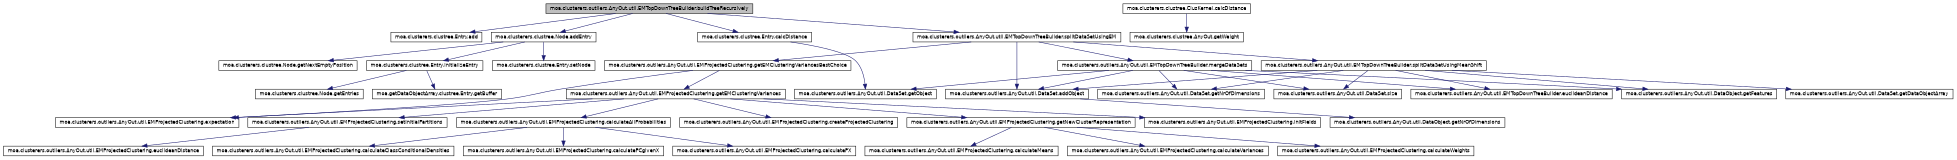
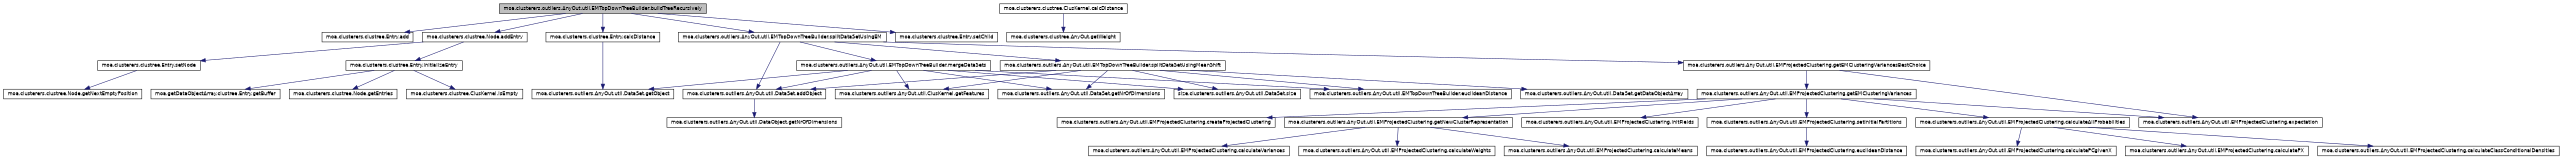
  digraph {
    rankdir=TB
    node [color=black fillcolor=white fontname=Helvetica fontsize=10 shape=record style=filled]
    edge [color=midnightblue fontname=Helvetica fontsize=10 labelfontname=Helvetica labelfontsize=10 style=solid]
    n1 [fillcolor=grey75 fontcolor=black height=0.2 label="moa.clusterers.outliers.AnyOut.util.EMTopDownTreeBuilder.buildTreeRecursively" width=0.4]
    n2 [height=0.2 label="moa.clusterers.clustree.Entry.add" width=0.4]
    n3 [height=0.2 label="moa.clusterers.clustree.Node.addEntry" width=0.4]
    n4 [height=0.2 label="moa.clusterers.clustree.Entry.calcDistance" width=0.4]
+   n5 [height=0.2 label="moa.clusterers.clustree.Entry.setChild" width=0.4]
    n6 [height=0.2 label="moa.clusterers.outliers.AnyOut.util.EMTopDownTreeBuilder.splitDataSetUsingEM" width=0.4]
    n7 [height=0.2 label="moa.clusterers.clustree.Node.getNextEmptyPosition" width=0.4]
    n8 [height=0.2 label="moa.clusterers.clustree.Entry.initializeEntry" width=0.4]
    n9 [height=0.2 label="moa.clusterers.clustree.Entry.setNode" width=0.4]
    n10 [height=0.2 label="moa.clusterers.outliers.AnyOut.util.DataSet.getObject" width=0.4]
    n11 [height=0.2 label="moa.clusterers.outliers.AnyOut.util.DataSet.addObject" width=0.4]
    n12 [height=0.2 label="moa.clusterers.outliers.AnyOut.util.EMProjectedClustering.getEMClusteringVariancesBestChoice" width=0.4]
    n13 [height=0.2 label="moa.clusterers.outliers.AnyOut.util.EMTopDownTreeBuilder.mergeDataSets" width=0.4]
    n14 [height=0.2 label="moa.clusterers.outliers.AnyOut.util.EMTopDownTreeBuilder.splitDataSetUsingMeanShift" width=0.4]
+   n15 [height=0.2 label="moa.clusterers.clustree.ClusKernel.isEmpty" width=0.4]
    n16 [height=0.2 label="moa.getDataObjectArray.clustree.Entry.getBuffer" width=0.4]
    n17 [height=0.2 label="moa.clusterers.clustree.Node.getEntries" width=0.4]
    n18 [height=0.2 label="moa.clusterers.clustree.ClusKernel.calcDistance" width=0.4]
    n19 [height=0.2 label="moa.clusterers.clustree.AnyOut.getWeight" width=0.4]
    n20 [height=0.2 label="moa.clusterers.outliers.AnyOut.util.DataObject.getNrOfDimensions" width=0.4]
    n21 [height=0.2 label="moa.clusterers.outliers.AnyOut.util.EMProjectedClustering.expectation" width=0.4]
    n22 [height=0.2 label="moa.clusterers.outliers.AnyOut.util.EMProjectedClustering.getEMClusteringVariances" width=0.4]
    n23 [height=0.2 label="moa.clusterers.outliers.AnyOut.util.EMTopDownTreeBuilder.euclideanDistance" width=0.4]
-   n24 [height=0.2 label="moa.clusterers.outliers.AnyOut.util.DataObject.getFeatures" width=0.4]
+   n24 [height=0.2 label="moa.clusterers.outliers.AnyOut.util.ClusKernel.getFeatures" width=0.4]
    n25 [height=0.2 label="moa.clusterers.outliers.AnyOut.util.DataSet.getNrOfDimensions" width=0.4]
-   n26 [height=0.2 label="moa.clusterers.outliers.AnyOut.util.DataSet.size" width=0.4]
+   n26 [height=0.2 label="size.clusterers.outliers.AnyOut.util.DataSet.size" width=0.4]
    n27 [height=0.2 label="moa.clusterers.outliers.AnyOut.util.DataSet.getDataObjectArray" width=0.4]
    n28 [height=0.2 label="moa.clusterers.outliers.AnyOut.util.EMProjectedClustering.calculateAllProbabilities" width=0.4]
    n29 [height=0.2 label="moa.clusterers.outliers.AnyOut.util.EMProjectedClustering.createProjectedClustering" width=0.4]
    n30 [height=0.2 label="moa.clusterers.outliers.AnyOut.util.EMProjectedClustering.getNewClusterRepresentation" width=0.4]
    n31 [height=0.2 label="moa.clusterers.outliers.AnyOut.util.EMProjectedClustering.initFields" width=0.4]
    n32 [height=0.2 label="moa.clusterers.outliers.AnyOut.util.EMProjectedClustering.setInitialPartitions" width=0.4]
    n33 [height=0.2 label="moa.clusterers.outliers.AnyOut.util.EMProjectedClustering.calculateClassConditionalDensities" width=0.4]
    n34 [height=0.2 label="moa.clusterers.outliers.AnyOut.util.EMProjectedClustering.calculatePCgivenX" width=0.4]
    n35 [height=0.2 label="moa.clusterers.outliers.AnyOut.util.EMProjectedClustering.calculatePX" width=0.4]
    n36 [height=0.2 label="moa.clusterers.outliers.AnyOut.util.EMProjectedClustering.calculateMeans" width=0.4]
    n37 [height=0.2 label="moa.clusterers.outliers.AnyOut.util.EMProjectedClustering.calculateVariances" width=0.4]
    n38 [height=0.2 label="moa.clusterers.outliers.AnyOut.util.EMProjectedClustering.calculateWeights" width=0.4]
    n39 [height=0.2 label="moa.clusterers.outliers.AnyOut.util.EMProjectedClustering.euclideanDistance" width=0.4]
    n1 -> n2
    n1 -> n3
    n1 -> n4
+   n1 -> n5
    n1 -> n6
-   n3 -> n7
+   n9 -> n7
    n3 -> n8
    n3 -> n9
    n4 -> n10
    n6 -> n11
    n6 -> n12
    n6 -> n13
    n6 -> n14
+   n8 -> n15
    n8 -> n16
    n8 -> n17
    n11 -> n20
    n12 -> n21
    n12 -> n22
    n13 -> n10
    n13 -> n11
    n13 -> n23
    n13 -> n24
    n13 -> n25
    n13 -> n26
    n14 -> n11
    n14 -> n23
    n14 -> n24
    n14 -> n25
    n14 -> n26
    n14 -> n27
    n18 -> n19
    n22 -> n21
    n22 -> n28
    n22 -> n29
    n22 -> n30
    n22 -> n31
    n22 -> n32
    n28 -> n33
    n28 -> n34
    n28 -> n35
    n30 -> n36
    n30 -> n37
    n30 -> n38
    n32 -> n39
  }
